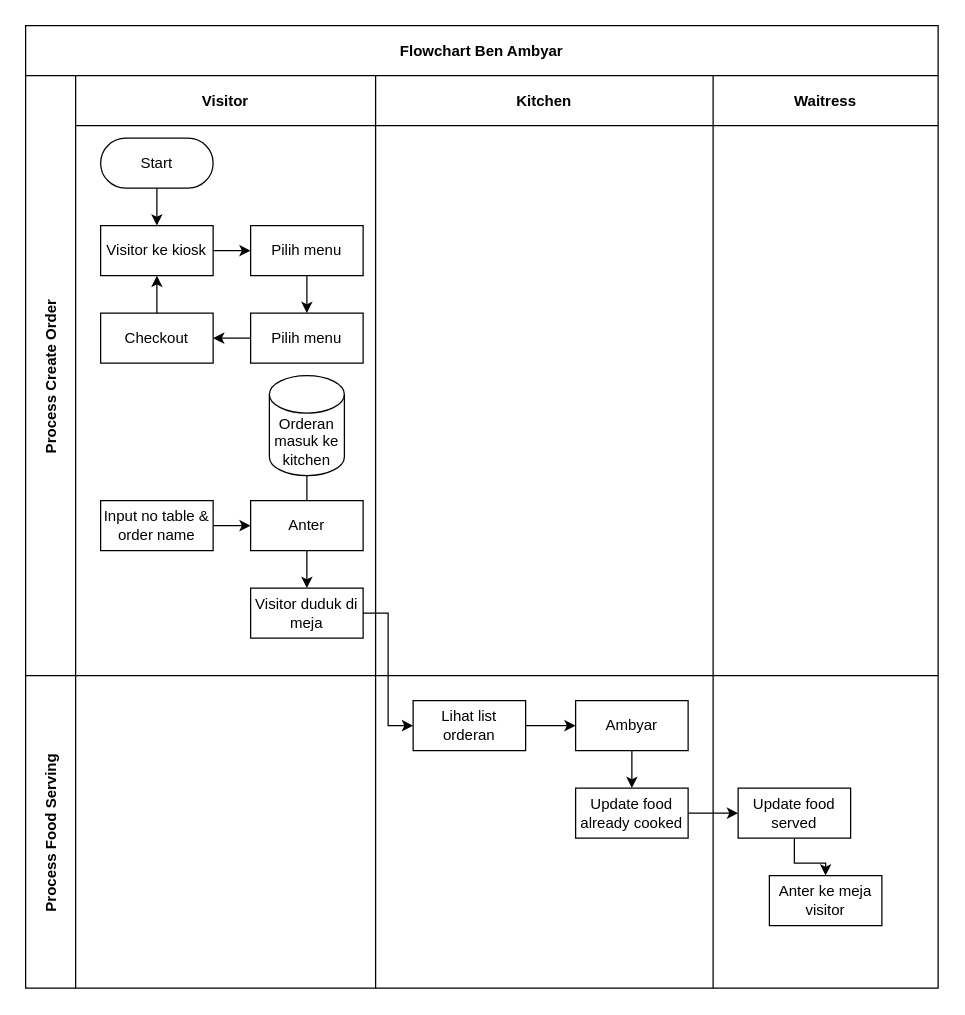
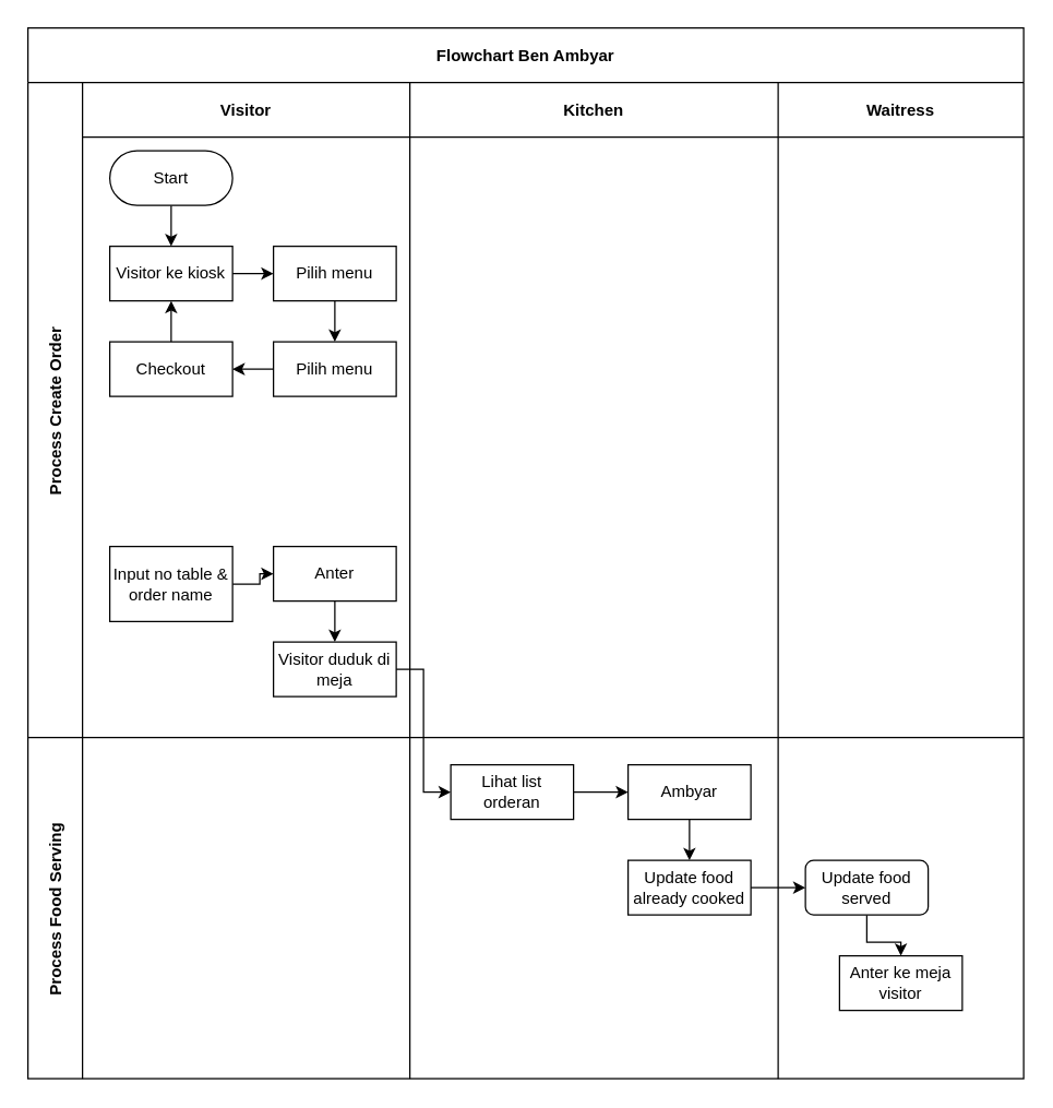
  <mxCell id="0" />
  <mxCell id="1" parent="0" />
  <mxCell id="2" value="Flowchart Ben Ambyar" style="shape=table;childLayout=tableLayout;startSize=40;collapsible=0;recursiveResize=0;expand=0;fillColor=none;fontStyle=1;strokeColor=default;" parent="1" vertex="1"><mxGeometry x="20" y="20" width="730" height="770" as="geometry" /></mxCell>
  <mxCell id="3" value="Process Create Order" style="shape=tableRow;horizontal=0;swimlaneHead=0;swimlaneBody=0;top=0;left=0;bottom=0;right=0;fillColor=none;points=[[0,0.5],[1,0.5]];portConstraint=eastwest;startSize=40;collapsible=0;recursiveResize=0;expand=0;fontStyle=1;verticalAlign=middle;" parent="2" vertex="1"><mxGeometry y="40" width="730" height="480" as="geometry" /></mxCell>
  <mxCell id="4" value="Visitor" style="swimlane;swimlaneHead=0;swimlaneBody=0;connectable=0;fillColor=none;startSize=40;collapsible=0;recursiveResize=0;expand=0;fontStyle=1;" parent="3" vertex="1"><mxGeometry x="40" width="240" height="480" as="geometry"><mxRectangle width="240" height="480" as="alternateBounds" /></mxGeometry></mxCell>
  <mxCell id="5" style="edgeStyle=orthogonalEdgeStyle;rounded=0;orthogonalLoop=1;jettySize=auto;html=1;" parent="4" source="6" target="7" edge="1"><mxGeometry relative="1" as="geometry" /></mxCell>
  <mxCell id="6" value="Start" style="rounded=1;whiteSpace=wrap;html=1;arcSize=50;" parent="4" vertex="1"><mxGeometry x="20" y="50" width="90" height="40" as="geometry" /></mxCell>
  <mxCell id="7" value="Visitor ke kiosk" style="rounded=0;whiteSpace=wrap;html=1;" parent="4" vertex="1"><mxGeometry x="20" y="120" width="90" height="40" as="geometry" /></mxCell>
  <mxCell id="8" value="Pilih menu" style="rounded=0;whiteSpace=wrap;html=1;" parent="4" vertex="1"><mxGeometry x="140" y="120" width="90" height="40" as="geometry" /></mxCell>
  <mxCell id="9" value="" style="edgeStyle=orthogonalEdgeStyle;rounded=0;orthogonalLoop=1;jettySize=auto;html=1;" parent="4" source="7" target="8" edge="1"><mxGeometry relative="1" as="geometry" /></mxCell>
  <mxCell id="10" value="Pilih menu" style="rounded=0;whiteSpace=wrap;html=1;" vertex="1" parent="4"><mxGeometry x="140" y="190" width="90" height="40" as="geometry" /></mxCell>
  <mxCell id="11" value="" style="edgeStyle=orthogonalEdgeStyle;rounded=0;orthogonalLoop=1;jettySize=auto;html=1;entryX=0.5;entryY=0;entryDx=0;entryDy=0;exitX=0.5;exitY=1;exitDx=0;exitDy=0;" edge="1" parent="4" source="8" target="10"><mxGeometry relative="1" as="geometry"><mxPoint x="120" y="150" as="sourcePoint" /><mxPoint x="140" y="150" as="targetPoint" /></mxGeometry></mxCell>
  <mxCell id="12" value="" style="edgeStyle=orthogonalEdgeStyle;rounded=0;orthogonalLoop=1;jettySize=auto;html=1;" edge="1" parent="4" source="13" target="7"><mxGeometry relative="1" as="geometry" /></mxCell>
  <mxCell id="13" value="Checkout" style="rounded=0;whiteSpace=wrap;html=1;" vertex="1" parent="4"><mxGeometry x="20" y="190" width="90" height="40" as="geometry" /></mxCell>
  <mxCell id="14" value="" style="edgeStyle=orthogonalEdgeStyle;rounded=0;orthogonalLoop=1;jettySize=auto;html=1;entryX=1;entryY=0.5;entryDx=0;entryDy=0;exitX=0;exitY=0.5;exitDx=0;exitDy=0;" edge="1" parent="4" source="10" target="13"><mxGeometry relative="1" as="geometry"><mxPoint x="185" y="170" as="sourcePoint" /><mxPoint x="185" y="200" as="targetPoint" /></mxGeometry></mxCell>
  <mxCell id="15" value="" style="edgeStyle=orthogonalEdgeStyle;rounded=0;orthogonalLoop=1;jettySize=auto;html=1;" edge="1" parent="4" source="16" target="18"><mxGeometry relative="1" as="geometry" /></mxCell>
- <mxCell id="16" value="Input no table &amp;amp; order name" style="rounded=0;whiteSpace=wrap;html=1;" vertex="1" parent="4"><mxGeometry x="20" y="340" width="90" height="40" as="geometry" /></mxCell>
+ <mxCell id="16" value="Input no table &amp;amp; order name" style="rounded=0;whiteSpace=wrap;html=1;" vertex="1" parent="4"><mxGeometry x="20" y="340" width="90" height="55" as="geometry" /></mxCell>
  <mxCell id="17" value="" style="edgeStyle=orthogonalEdgeStyle;rounded=0;orthogonalLoop=1;jettySize=auto;html=1;" edge="1" parent="4" source="18" target="21"><mxGeometry relative="1" as="geometry" /></mxCell>
  <mxCell id="18" value="Anter" style="rounded=0;whiteSpace=wrap;html=1;" vertex="1" parent="4"><mxGeometry x="140" y="340" width="90" height="40" as="geometry" /></mxCell>
- <mxCell id="19" value="Orderan masuk ke kitchen" style="shape=cylinder3;whiteSpace=wrap;html=1;boundedLbl=1;backgroundOutline=1;size=15;" vertex="1" parent="4"><mxGeometry x="155" y="240" width="60" height="80" as="geometry" /></mxCell>
- <mxCell id="20" value="" style="endArrow=none;html=1;rounded=0;entryX=0.5;entryY=1;entryDx=0;entryDy=0;entryPerimeter=0;exitX=0.5;exitY=0;exitDx=0;exitDy=0;" edge="1" parent="4" source="18" target="19"><mxGeometry width="50" height="50" relative="1" as="geometry"><mxPoint x="130" y="380" as="sourcePoint" /><mxPoint x="180" y="330" as="targetPoint" /></mxGeometry></mxCell>
  <mxCell id="21" value="Visitor duduk di meja" style="rounded=0;whiteSpace=wrap;html=1;" vertex="1" parent="4"><mxGeometry x="140" y="410" width="90" height="40" as="geometry" /></mxCell>
  <mxCell id="22" value="Kitchen" style="swimlane;swimlaneHead=0;swimlaneBody=0;connectable=0;fillColor=none;startSize=40;collapsible=0;recursiveResize=0;expand=0;fontStyle=1;" parent="3" vertex="1"><mxGeometry x="280" width="270" height="480" as="geometry"><mxRectangle width="270" height="480" as="alternateBounds" /></mxGeometry></mxCell>
  <mxCell id="23" value="Waitress" style="swimlane;swimlaneHead=0;swimlaneBody=0;connectable=0;fillColor=none;startSize=40;collapsible=0;recursiveResize=0;expand=0;fontStyle=1;" parent="3" vertex="1"><mxGeometry x="550" width="180" height="480" as="geometry"><mxRectangle width="180" height="480" as="alternateBounds" /></mxGeometry></mxCell>
  <mxCell id="24" value="Process Food Serving" style="shape=tableRow;horizontal=0;swimlaneHead=0;swimlaneBody=0;top=0;left=0;bottom=0;right=0;fillColor=none;points=[[0,0.5],[1,0.5]];portConstraint=eastwest;startSize=40;collapsible=0;recursiveResize=0;expand=0;fontStyle=1;" parent="2" vertex="1"><mxGeometry y="520" width="730" height="250" as="geometry" /></mxCell>
  <mxCell id="25" value="" style="swimlane;swimlaneHead=0;swimlaneBody=0;connectable=0;fillColor=none;startSize=0;collapsible=0;recursiveResize=0;expand=0;fontStyle=1;" parent="24" vertex="1"><mxGeometry x="40" width="240" height="250" as="geometry"><mxRectangle width="240" height="250" as="alternateBounds" /></mxGeometry></mxCell>
  <mxCell id="26" value="" style="swimlane;swimlaneHead=0;swimlaneBody=0;connectable=0;fillColor=none;startSize=0;collapsible=0;recursiveResize=0;expand=0;fontStyle=1;" parent="24" vertex="1"><mxGeometry x="280" width="270" height="250" as="geometry"><mxRectangle width="270" height="250" as="alternateBounds" /></mxGeometry></mxCell>
  <mxCell id="27" value="Lihat list orderan" style="rounded=0;whiteSpace=wrap;html=1;" parent="26" vertex="1"><mxGeometry x="30" y="20" width="90" height="40" as="geometry" /></mxCell>
  <mxCell id="28" value="" style="edgeStyle=orthogonalEdgeStyle;rounded=0;orthogonalLoop=1;jettySize=auto;html=1;" edge="1" parent="26" source="29" target="31"><mxGeometry relative="1" as="geometry" /></mxCell>
  <mxCell id="29" value="Ambyar" style="rounded=0;whiteSpace=wrap;html=1;" parent="26" vertex="1"><mxGeometry x="160" y="20" width="90" height="40" as="geometry" /></mxCell>
  <mxCell id="30" value="" style="edgeStyle=orthogonalEdgeStyle;rounded=0;orthogonalLoop=1;jettySize=auto;html=1;" edge="1" parent="26" source="27" target="29"><mxGeometry relative="1" as="geometry" /></mxCell>
  <mxCell id="31" value="Update food already cooked" style="rounded=0;whiteSpace=wrap;html=1;" vertex="1" parent="26"><mxGeometry x="160" y="90" width="90" height="40" as="geometry" /></mxCell>
  <mxCell id="32" value="" style="swimlane;swimlaneHead=0;swimlaneBody=0;connectable=0;fillColor=none;startSize=0;collapsible=0;recursiveResize=0;expand=0;fontStyle=1;" parent="24" vertex="1"><mxGeometry x="550" width="180" height="250" as="geometry"><mxRectangle width="180" height="250" as="alternateBounds" /></mxGeometry></mxCell>
  <mxCell id="33" value="" style="edgeStyle=orthogonalEdgeStyle;rounded=0;orthogonalLoop=1;jettySize=auto;html=1;" edge="1" parent="32" source="34" target="35"><mxGeometry relative="1" as="geometry" /></mxCell>
- <mxCell id="34" value="Update food served" style="rounded=0;whiteSpace=wrap;html=1;" vertex="1" parent="32"><mxGeometry x="20" y="90" width="90" height="40" as="geometry" /></mxCell>
+ <mxCell id="34" value="Update food served" style="whiteSpace=wrap;html=1;rounded=1;" vertex="1" parent="32"><mxGeometry x="20" y="90" width="90" height="40" as="geometry" /></mxCell>
  <mxCell id="35" value="Anter ke meja visitor" style="rounded=0;whiteSpace=wrap;html=1;" vertex="1" parent="32"><mxGeometry x="45" y="160" width="90" height="40" as="geometry" /></mxCell>
  <mxCell id="36" value="" style="edgeStyle=orthogonalEdgeStyle;rounded=0;orthogonalLoop=1;jettySize=auto;html=1;" edge="1" parent="24" source="31" target="34"><mxGeometry relative="1" as="geometry" /></mxCell>
  <mxCell id="37" value="" style="edgeStyle=orthogonalEdgeStyle;rounded=0;orthogonalLoop=1;jettySize=auto;html=1;entryX=0;entryY=0.5;entryDx=0;entryDy=0;" edge="1" parent="2" source="21" target="27"><mxGeometry relative="1" as="geometry"><mxPoint x="340" y="280" as="targetPoint" /></mxGeometry></mxCell>
